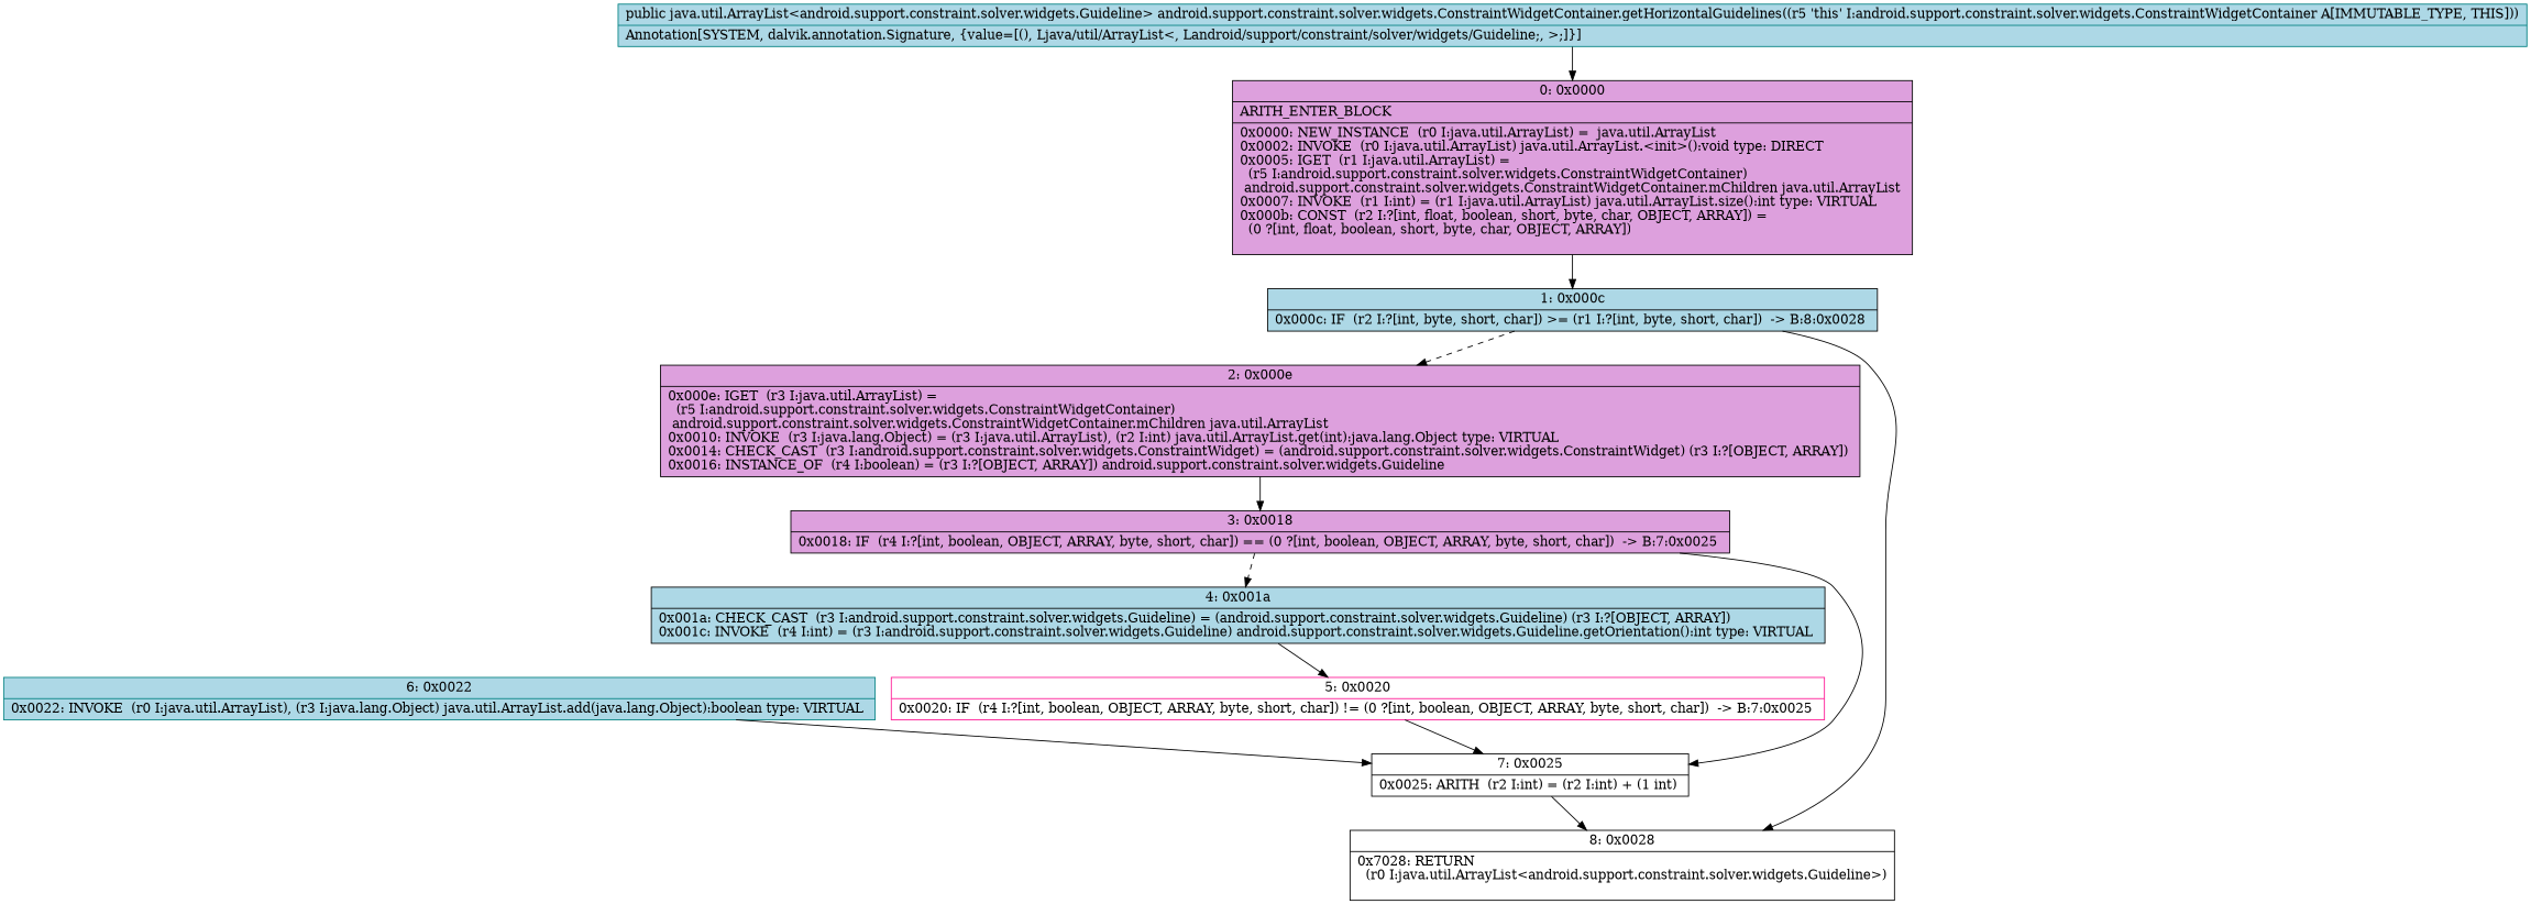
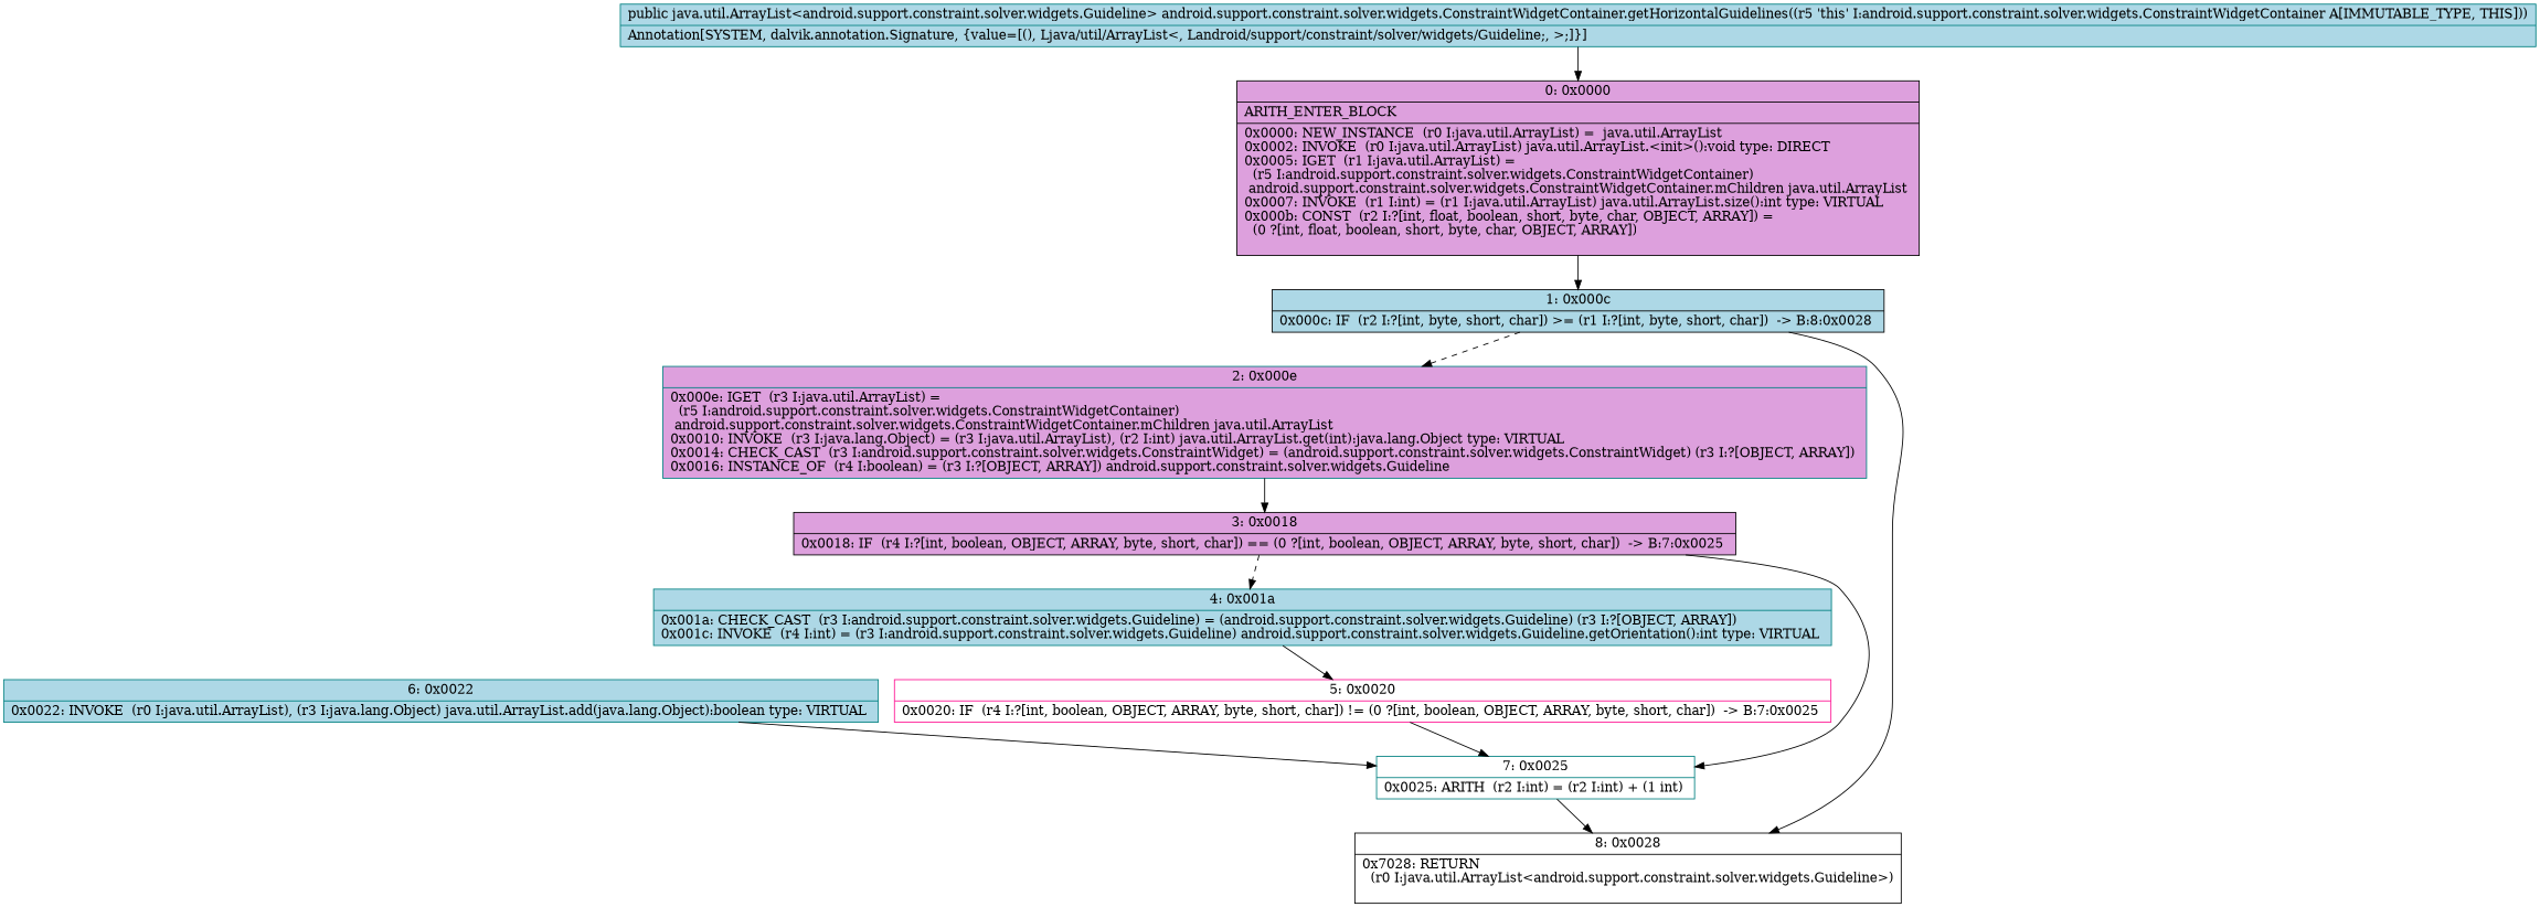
  digraph {
    node [color=black fillcolor=lightblue shape=record style=filled]
    n1 [fillcolor=plum label="{0\:\ 0x0000|ARITH_ENTER_BLOCK\l|0x0000: NEW_INSTANCE  (r0 I:java.util.ArrayList) =  java.util.ArrayList \l0x0002: INVOKE  (r0 I:java.util.ArrayList) java.util.ArrayList.\<init\>():void type: DIRECT \l0x0005: IGET  (r1 I:java.util.ArrayList) = \l  (r5 I:android.support.constraint.solver.widgets.ConstraintWidgetContainer)\l android.support.constraint.solver.widgets.ConstraintWidgetContainer.mChildren java.util.ArrayList \l0x0007: INVOKE  (r1 I:int) = (r1 I:java.util.ArrayList) java.util.ArrayList.size():int type: VIRTUAL \l0x000b: CONST  (r2 I:?[int, float, boolean, short, byte, char, OBJECT, ARRAY]) = \l  (0 ?[int, float, boolean, short, byte, char, OBJECT, ARRAY])\l \l}"]
    n2 [label="{1\:\ 0x000c|0x000c: IF  (r2 I:?[int, byte, short, char]) \>= (r1 I:?[int, byte, short, char])  \-\> B:8:0x0028 \l}"]
-   n3 [fillcolor=plum label="{2\:\ 0x000e|0x000e: IGET  (r3 I:java.util.ArrayList) = \l  (r5 I:android.support.constraint.solver.widgets.ConstraintWidgetContainer)\l android.support.constraint.solver.widgets.ConstraintWidgetContainer.mChildren java.util.ArrayList \l0x0010: INVOKE  (r3 I:java.lang.Object) = (r3 I:java.util.ArrayList), (r2 I:int) java.util.ArrayList.get(int):java.lang.Object type: VIRTUAL \l0x0014: CHECK_CAST  (r3 I:android.support.constraint.solver.widgets.ConstraintWidget) = (android.support.constraint.solver.widgets.ConstraintWidget) (r3 I:?[OBJECT, ARRAY]) \l0x0016: INSTANCE_OF  (r4 I:boolean) = (r3 I:?[OBJECT, ARRAY]) android.support.constraint.solver.widgets.Guideline \l}"]
+   n3 [color=teal fillcolor=plum label="{2\:\ 0x000e|0x000e: IGET  (r3 I:java.util.ArrayList) = \l  (r5 I:android.support.constraint.solver.widgets.ConstraintWidgetContainer)\l android.support.constraint.solver.widgets.ConstraintWidgetContainer.mChildren java.util.ArrayList \l0x0010: INVOKE  (r3 I:java.lang.Object) = (r3 I:java.util.ArrayList), (r2 I:int) java.util.ArrayList.get(int):java.lang.Object type: VIRTUAL \l0x0014: CHECK_CAST  (r3 I:android.support.constraint.solver.widgets.ConstraintWidget) = (android.support.constraint.solver.widgets.ConstraintWidget) (r3 I:?[OBJECT, ARRAY]) \l0x0016: INSTANCE_OF  (r4 I:boolean) = (r3 I:?[OBJECT, ARRAY]) android.support.constraint.solver.widgets.Guideline \l}"]
    n4 [fillcolor=white label="{8\:\ 0x0028|0x7028: RETURN  \l  (r0 I:java.util.ArrayList\<android.support.constraint.solver.widgets.Guideline\>)\l \l}"]
    n5 [fillcolor=plum label="{3\:\ 0x0018|0x0018: IF  (r4 I:?[int, boolean, OBJECT, ARRAY, byte, short, char]) == (0 ?[int, boolean, OBJECT, ARRAY, byte, short, char])  \-\> B:7:0x0025 \l}"]
-   n6 [label="{4\:\ 0x001a|0x001a: CHECK_CAST  (r3 I:android.support.constraint.solver.widgets.Guideline) = (android.support.constraint.solver.widgets.Guideline) (r3 I:?[OBJECT, ARRAY]) \l0x001c: INVOKE  (r4 I:int) = (r3 I:android.support.constraint.solver.widgets.Guideline) android.support.constraint.solver.widgets.Guideline.getOrientation():int type: VIRTUAL \l}"]
-   n7 [fillcolor=white label="{7\:\ 0x0025|0x0025: ARITH  (r2 I:int) = (r2 I:int) + (1 int) \l}"]
+   n6 [color=teal label="{4\:\ 0x001a|0x001a: CHECK_CAST  (r3 I:android.support.constraint.solver.widgets.Guideline) = (android.support.constraint.solver.widgets.Guideline) (r3 I:?[OBJECT, ARRAY]) \l0x001c: INVOKE  (r4 I:int) = (r3 I:android.support.constraint.solver.widgets.Guideline) android.support.constraint.solver.widgets.Guideline.getOrientation():int type: VIRTUAL \l}"]
+   n7 [color=teal fillcolor=white label="{7\:\ 0x0025|0x0025: ARITH  (r2 I:int) = (r2 I:int) + (1 int) \l}"]
    n8 [color=deeppink fillcolor=white label="{5\:\ 0x0020|0x0020: IF  (r4 I:?[int, boolean, OBJECT, ARRAY, byte, short, char]) != (0 ?[int, boolean, OBJECT, ARRAY, byte, short, char])  \-\> B:7:0x0025 \l}"]
    n9 [color=teal label="{6\:\ 0x0022|0x0022: INVOKE  (r0 I:java.util.ArrayList), (r3 I:java.lang.Object) java.util.ArrayList.add(java.lang.Object):boolean type: VIRTUAL \l}"]
    n10 [color=teal label="{public java.util.ArrayList\<android.support.constraint.solver.widgets.Guideline\> android.support.constraint.solver.widgets.ConstraintWidgetContainer.getHorizontalGuidelines((r5 'this' I:android.support.constraint.solver.widgets.ConstraintWidgetContainer A[IMMUTABLE_TYPE, THIS]))  | Annotation[SYSTEM, dalvik.annotation.Signature, \{value=[(), Ljava\/util\/ArrayList\<, Landroid\/support\/constraint\/solver\/widgets\/Guideline;, \>;]\}]\l}"]
    n1 -> n2
    n2 -> n3 [style=dashed]
    n2 -> n4
    n3 -> n5
    n5 -> n6 [style=dashed]
    n5 -> n7
    n6 -> n8
    n7 -> n4
    n8 -> n7
    n9 -> n7
    n10 -> n1
  }
